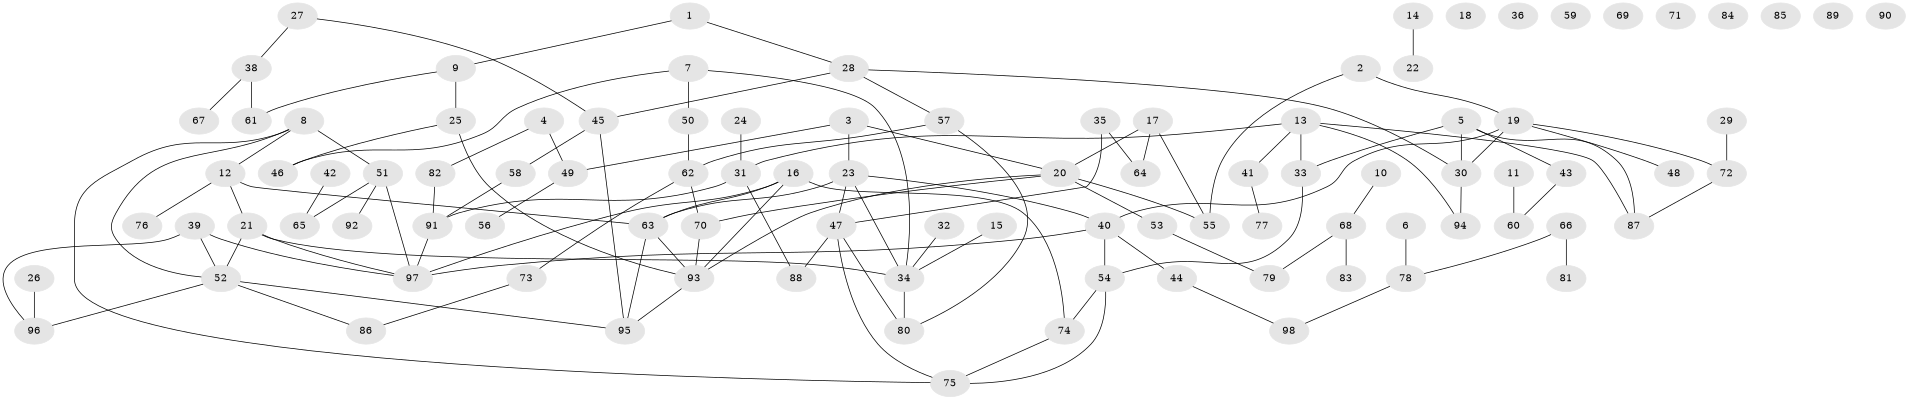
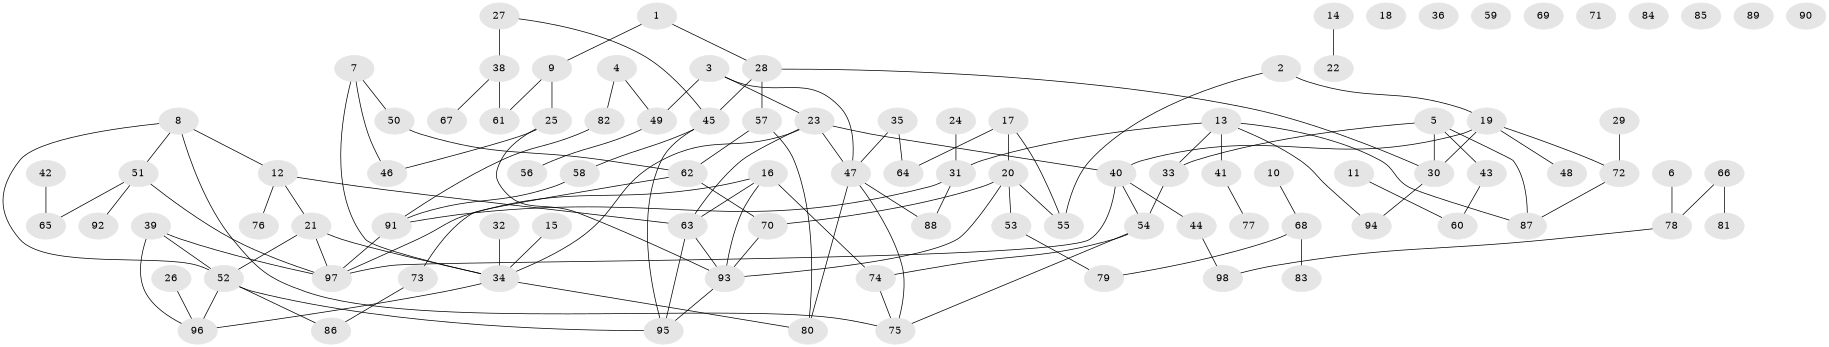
  graph {
    node [color=gray90 style=filled]
    1
    9
    28
    25
    61
    30
    45
    57
    2
    19
    55
    40
    48
    72
    3
    20
    23
    49
    93
    53
    70
    34
    63
    47
    56
    4
    82
    91
    5
    33
    43
    87
    94
    54
    60
    6
    78
    98
    7
    46
    50
    96
    80
    62
    8
    12
    51
    52
    75
    21
    76
    97
    92
    65
    95
    86
    10
    68
    79
    83
    11
    13
    31
    41
    88
    77
    14
    22
    15
    16
    74
    17
    64
    18
    44
    24
    26
    27
    38
    67
    58
    29
    32
    35
    36
    39
    42
    73
    59
    66
    81
    69
    71
    84
    85
    89
    90
    1 -- 9
    1 -- 28
    9 -- 25
    9 -- 61
    28 -- 30
    28 -- 45
    28 -- 57
    25 -- 93
    25 -- 46
    30 -- 94
    45 -- 95
    45 -- 58
    57 -- 80
    57 -- 62
    2 -- 19
    2 -- 55
    19 -- 30
    19 -- 40
    19 -- 48
    19 -- 72
    40 -- 54
    40 -- 97
    40 -- 44
    72 -- 87
-   3 -- 20
+   3 -- 47
    3 -- 23
    3 -- 49
    20 -- 55
    20 -- 93
    20 -- 53
    20 -- 70
    23 -- 40
    23 -- 34
    23 -- 63
    23 -- 47
    49 -- 56
    93 -- 95
    53 -- 79
    70 -- 93
+   34 -- 96
    34 -- 80
    63 -- 93
    63 -- 95
    47 -- 80
    47 -- 75
    47 -- 88
    4 -- 49
    4 -- 82
    82 -- 91
    91 -- 97
    5 -- 30
    5 -- 33
    5 -- 43
    5 -- 87
    33 -- 54
    43 -- 60
    54 -- 75
    54 -- 74
    6 -- 78
    78 -- 98
    7 -- 34
    7 -- 46
    7 -- 50
    50 -- 62
    62 -- 70
    62 -- 73
    8 -- 12
    8 -- 51
    8 -- 52
    8 -- 75
    12 -- 63
    12 -- 21
    12 -- 76
    51 -- 97
    51 -- 92
    51 -- 65
    52 -- 96
    52 -- 95
    52 -- 86
    21 -- 34
    21 -- 52
    21 -- 97
    10 -- 68
    68 -- 79
    68 -- 83
    11 -- 60
    13 -- 33
    13 -- 87
    13 -- 94
    13 -- 31
    13 -- 41
    31 -- 91
    31 -- 88
    41 -- 77
    14 -- 22
    15 -- 34
    16 -- 93
    16 -- 63
    16 -- 97
    16 -- 74
    74 -- 75
    17 -- 55
    17 -- 20
    17 -- 64
    44 -- 98
    24 -- 31
    26 -- 96
    27 -- 45
    27 -- 38
    38 -- 61
    38 -- 67
    58 -- 91
    29 -- 72
    32 -- 34
    35 -- 47
    35 -- 64
    39 -- 96
    39 -- 52
    39 -- 97
    42 -- 65
    73 -- 86
    66 -- 78
    66 -- 81
  }
